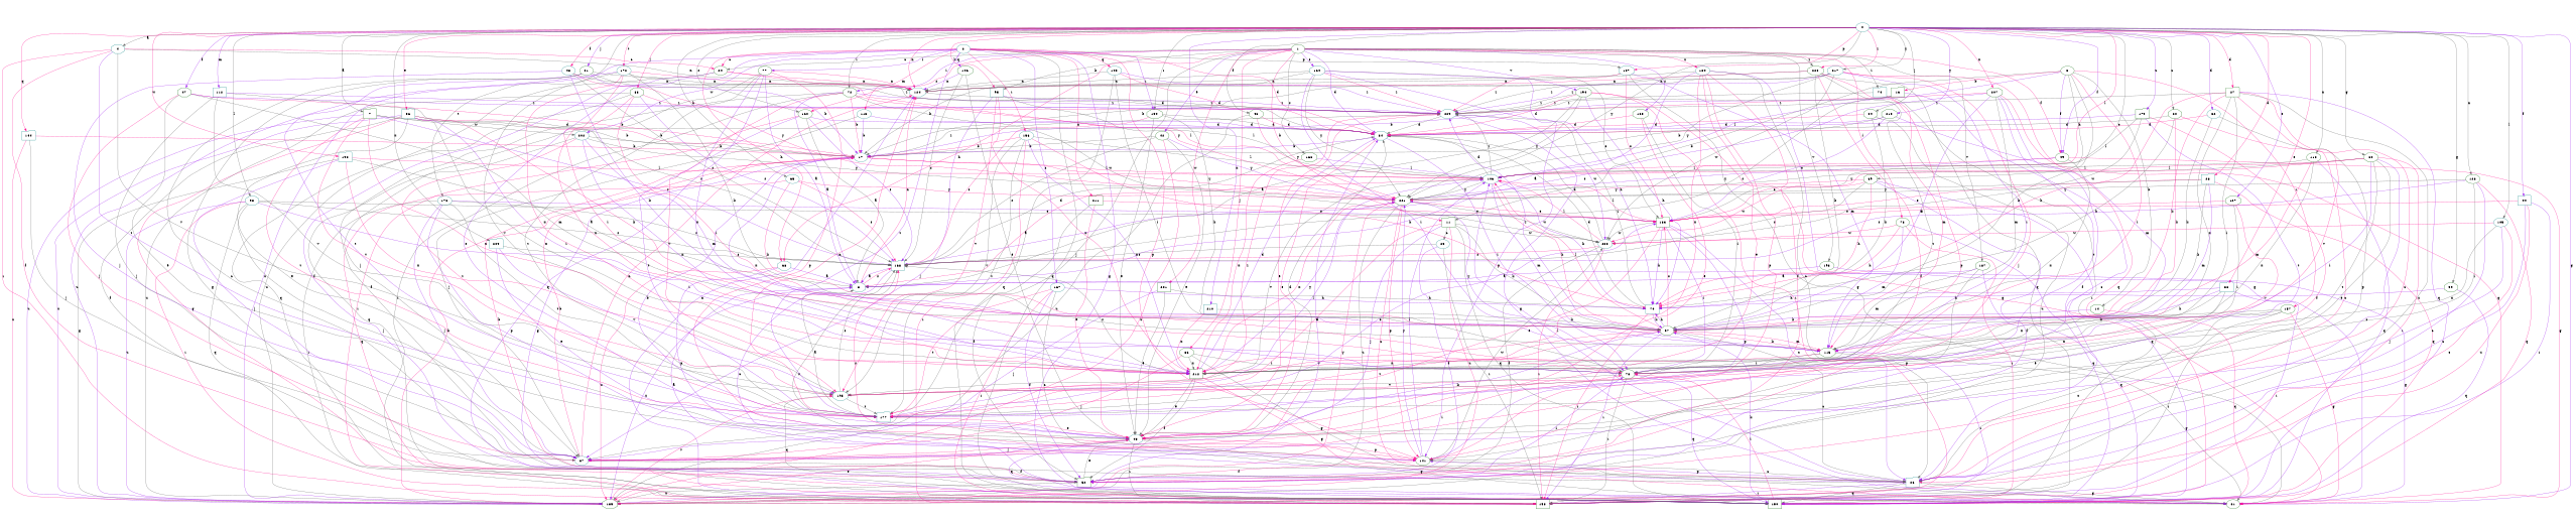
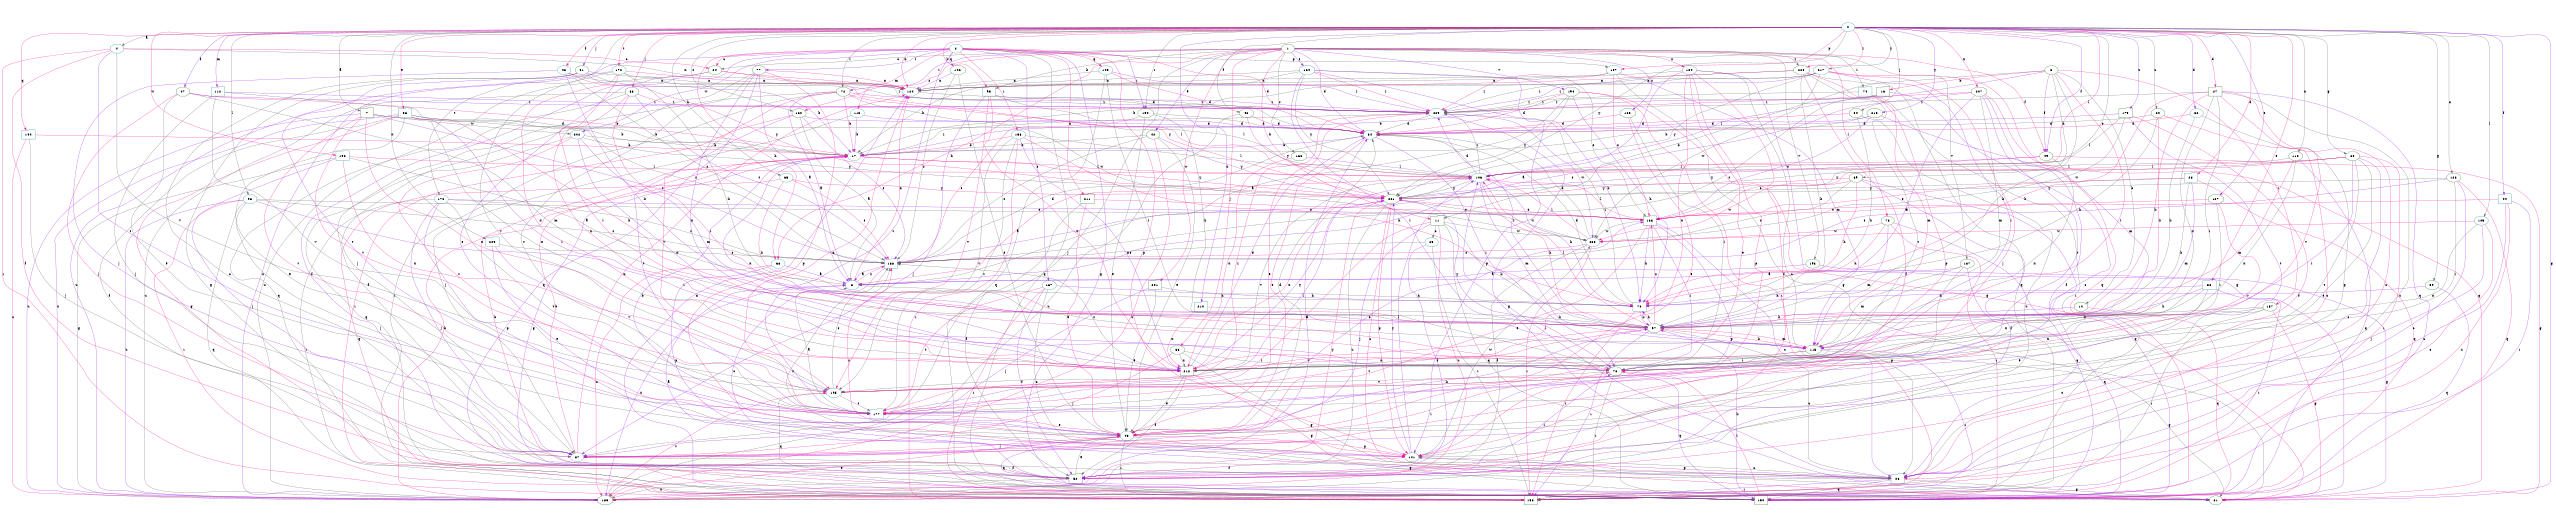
  strict digraph {
    node [color=darkgreen shape=octagon]
    edge [color=gray40]
    0 [color=teal shape=ellipse]
    4 [color=teal]
    7 [shape=folder]
    20
    27 [shape=folder]
    28 [color=teal shape=folder]
    32 [color=teal shape=ellipse]
    36 [color=teal shape=folder]
    38 [color=teal shape=folder]
    44 [color=teal shape=folder]
    46
    47
    48 [color=teal shape=ellipse]
    49 [shape=ellipse]
    59
    60
    61 [shape=ellipse]
    65 [color=teal shape=ellipse]
    72
    81 [shape=ellipse]
    83
    84
    95 [color=teal shape=folder]
    98 [color=teal]
    105 [color=teal shape=ellipse]
    106 [color=teal]
    112 [color=teal shape=folder]
    118 [shape=ellipse]
    123 [shape=ellipse]
    124 [color=teal]
    127
    133 [shape=folder]
    137 [color=teal]
    144 [color=teal shape=folder]
    154
    160 [shape=ellipse]
    172 [color=teal shape=ellipse]
    176 [color=teal shape=ellipse]
    179 [shape=folder]
    198 [color=teal shape=folder]
    207
    209 [color=teal shape=folder]
    210 [color=teal shape=folder]
    213
    217 [color=teal]
    221
    228
    24 [shape=ellipse]
    177 [color=teal shape=folder]
    52 [shape=folder]
    158 [shape=folder]
    195 [color=teal]
    185
    202 [color=teal shape=ellipse]
    17 [color=teal shape=ellipse]
    168 [color=teal shape=folder]
    212 [shape=folder]
    34 [color=teal]
    97
    70 [color=teal shape=folder]
    26 [color=teal shape=folder]
    150 [shape=folder]
    78 [shape=ellipse]
    229 [color=teal]
    115
    141 [shape=ellipse]
    43 [color=teal]
    87 [color=teal shape=ellipse]
    8 [color=teal]
    n70 [color=teal label=233 shape=ellipse]
    1 [shape=ellipse]
    11 [shape=folder]
    42 [shape=ellipse]
    68 [color=teal]
    73 [shape=ellipse]
    74 [color=teal shape=folder]
    86
    164 [color=teal]
    165
    166
    184 [color=teal shape=ellipse]
    187 [shape=ellipse]
    193 [shape=ellipse]
    194
    201 [shape=folder]
    25 [color=teal shape=ellipse]
    2 [color=teal shape=ellipse]
    77 [shape=ellipse]
    113 [color=teal shape=ellipse]
    145 [color=teal shape=ellipse]
    146
    156 [color=teal shape=ellipse]
    167 [color=teal shape=ellipse]
    211 [shape=folder]
    3 [shape=ellipse]
    14
    16 [shape=folder]
    69
    157 [shape=ellipse]
    0 -> 4 [label=a]
    0 -> 7 [label=a]
    0 -> 20 [label=c]
    0 -> 27 [color=deeppink label=d]
    0 -> 28 [color=deeppink label=d]
    0 -> 32 [color=purple label=d]
    0 -> 36 [color=deeppink label=e]
    0 -> 38 [color=deeppink label=e]
    0 -> 44 [color=purple label=f]
    0 -> 46 [label=f]
    0 -> 47 [color=purple label=f]
    0 -> 48 [color=deeppink label=f]
    0 -> 49 [color=purple label=f]
    0 -> 59 [label=g]
    0 -> 60 [label=g]
    0 -> 61 [color=purple label=g]
    0 -> 65 [label=h]
    0 -> 72 [label=i]
    0 -> 81 [color=purple label=j]
    0 -> 83 [color=deeppink label=j]
    0 -> 84 [label=j]
    0 -> 95 [color=deeppink label=k]
    0 -> 98 [label=l]
    0 -> 105 [label=l]
    0 -> 106 [color=deeppink label=l]
    0 -> 112 [color=purple label=m]
    0 -> 118 [label=n]
    0 -> 123 [label=n]
    0 -> 124 [color=deeppink label=n]
    0 -> 127 [color=purple label=o]
    0 -> 133 [label=o]
    0 -> 137 [color=deeppink label=p]
    0 -> 144 [color=deeppink label=q]
    0 -> 154 [label=r]
    0 -> 160 [label=s]
    0 -> 172 [color=deeppink label=t]
    0 -> 176 [label=t]
    0 -> 179 [color=purple label=u]
    0 -> 198 [color=deeppink label=w]
    0 -> 207 [color=deeppink label=x]
    0 -> 209 [label=x]
    0 -> 210 [color=purple label=x]
    0 -> 213 [color=purple label=y]
    0 -> 217 [label=y]
    0 -> 221 [label=y]
    0 -> 228 [color=deeppink label=z]
    4 -> 124 [label=n]
    4 -> 24 [color=deeppink label=c]
    4 -> 177 [color=purple label=t]
    4 -> 52 [color=deeppink label=f]
    4 -> 158 [color=deeppink label=r]
    4 -> 195 [label=v]
    7 -> 177 [color=deeppink label=t]
    7 -> 195 [color=deeppink label=v]
    7 -> 185 [color=purple label=u]
    7 -> 202 [label=w]
    7 -> 17 [label=b]
    7 -> 168 [color=purple label=s]
    7 -> 212 [color=deeppink label=x]
    20 -> 34 [label=d]
    20 -> 97 [color=deeppink label=k]
    20 -> 70 [label=h]
    20 -> 26 [color=deeppink label=c]
    27 -> 195 [color=deeppink label=v]
    27 -> 185 [label=u]
    27 -> 212 [label=x]
    27 -> 97 [color=deeppink label=k]
    27 -> 70 [color=deeppink label=h]
    27 -> 26 [color=deeppink label=c]
    27 -> 150 [color=purple label=q]
    27 -> 78 [label=i]
    27 -> 229 [label=z]
    28 -> 133 [color=deeppink label=o]
    28 -> 221 [label=y]
    28 -> 97 [label=k]
    28 -> 150 [color=deeppink label=q]
    28 -> 115 [color=purple label=m]
    32 -> 34 [color=deeppink label=d]
    32 -> 97 [label=k]
    32 -> 141 [label=p]
    36 -> 61 [color=deeppink label=g]
    36 -> 52 [label=f]
    36 -> 185 [color=purple label=u]
-   36 -> 17 [color=deeppink label=b]
+   36 -> 17 [label=b]
    36 -> 212 [label=x]
    36 -> 34 [label=d]
    36 -> 97 [color=deeppink label=k]
    36 -> 78 [color=purple label=i]
    36 -> 43 [label=e]
    38 -> 158 [color=purple label=r]
    38 -> 212 [label=x]
    38 -> 97 [color=purple label=k]
    38 -> 70 [color=purple label=h]
    38 -> 43 [label=e]
    44 -> 133 [color=deeppink label=o]
    44 -> 158 [color=purple label=r]
    44 -> 185 [color=deeppink label=u]
    44 -> 26 [color=purple label=c]
    46 -> 221 [color=deeppink label=y]
    46 -> 185 [label=u]
    46 -> 34 [color=deeppink label=d]
    47 -> 17 [color=deeppink label=b]
    47 -> 229 [color=purple label=z]
    47 -> 115 [label=m]
    47 -> 43 [label=e]
    47 -> 87 [color=deeppink label=j]
    48 -> 124 [label=n]
    48 -> 221 [color=deeppink label=y]
    48 -> 168 [label=s]
    48 -> 97 [color=purple label=k]
    48 -> 87 [color=purple label=j]
    49 -> 61 [color=deeppink label=g]
    49 -> 106 [color=deeppink label=l]
    49 -> 221 [color=purple label=y]
    49 -> 212 [label=x]
    59 -> 70 [color=purple label=h]
    59 -> 150 [color=purple label=q]
    60 -> 106 [color=deeppink label=l]
    60 -> 133 [color=deeppink label=o]
    60 -> 221 [label=y]
    60 -> 177 [label=t]
    60 -> 158 [color=deeppink label=r]
    60 -> 26 [color=purple label=c]
    60 -> 78 [color=purple label=i]
    60 -> 43 [label=e]
    65 -> 221 [color=deeppink label=y]
    65 -> 168 [color=deeppink label=s]
    65 -> 97 [color=deeppink label=k]
    65 -> 150 [color=deeppink label=q]
    72 -> 106 [color=deeppink label=l]
    72 -> 52 [label=f]
    72 -> 158 [label=r]
    72 -> 195 [color=deeppink label=v]
    72 -> 17 [color=deeppink label=b]
    72 -> 229 [color=purple label=z]
    72 -> 8 [color=purple label=a]
    72 -> n70 [label=w]
    81 -> 61 [label=g]
    81 -> 124 [label=n]
    81 -> 177 [color=purple label=t]
    81 -> 17 [color=purple label=b]
    81 -> 26 [label=c]
    81 -> 229 [label=z]
    83 -> 185 [label=u]
    83 -> 168 [color=purple label=s]
    83 -> 212 [color=deeppink label=x]
    83 -> 150 [label=q]
    83 -> 78 [color=deeppink label=i]
    83 -> 229 [color=deeppink label=z]
    84 -> 185 [label=u]
    84 -> 34 [color=deeppink label=d]
    84 -> 97 [label=k]
    95 -> 106 [label=l]
    95 -> 195 [color=deeppink label=v]
    95 -> 212 [color=deeppink label=x]
    95 -> 229 [color=purple label=z]
    95 -> 87 [color=purple label=j]
    98 -> 133 [label=o]
    98 -> 158 [color=deeppink label=r]
    98 -> 185 [color=purple label=u]
    98 -> 168 [label=s]
    98 -> 150 [label=q]
    98 -> 78 [color=purple label=i]
    98 -> 87 [label=j]
    105 -> 212 [label=x]
    105 -> 26 [color=deeppink label=c]
    105 -> 87 [color=purple label=j]
    105 -> n70 [color=deeppink label=w]
    106 -> 221 [label=y]
    106 -> 195 [label=v]
    106 -> 34 [label=d]
    106 -> 97 [color=deeppink label=k]
    106 -> 70 [color=purple label=h]
    106 -> 229 [label=z]
    106 -> 115 [color=purple label=m]
    106 -> 8 [color=deeppink label=a]
    112 -> 195 [label=v]
    112 -> 168 [label=s]
    112 -> 229 [color=purple label=z]
    112 -> 87 [label=j]
    118 -> 106 [label=l]
    118 -> 212 [label=x]
    118 -> 150 [color=purple label=q]
    118 -> 115 [color=deeppink label=m]
    123 -> 221 [label=y]
    123 -> 168 [color=purple label=s]
    123 -> 26 [color=purple label=c]
    123 -> 150 [color=deeppink label=q]
    123 -> 78 [label=i]
    124 -> 229 [label=z]
    127 -> 133 [color=deeppink label=o]
    127 -> 195 [color=deeppink label=v]
    127 -> 78 [label=i]
    133 -> 106 [color=deeppink label=l]
    133 -> 70 [color=purple label=h]
    133 -> 26 [color=purple label=c]
    133 -> 78 [color=purple label=i]
    133 -> 141 [color=purple label=p]
    133 -> 43 [color=deeppink label=e]
    133 -> n70 [label=w]
    137 -> 61 [label=g]
    137 -> 124 [label=n]
    137 -> 133 [color=deeppink label=o]
    137 -> 229 [color=deeppink label=z]
    137 -> 115 [color=purple label=m]
    144 -> 185 [color=deeppink label=u]
    144 -> 17 [color=deeppink label=b]
    144 -> 87 [label=j]
    154 -> 168 [color=deeppink label=s]
    154 -> 34 [label=d]
    154 -> 97 [label=k]
    154 -> 43 [label=e]
    160 -> 177 [color=purple label=t]
    160 -> 158 [color=deeppink label=r]
    160 -> 168 [color=purple label=s]
    160 -> 34 [color=purple label=d]
    160 -> 8 [label=a]
    172 -> 124 [color=deeppink label=n]
    172 -> 195 [label=v]
    172 -> 185 [color=purple label=u]
    172 -> 212 [color=deeppink label=x]
    172 -> 34 [label=d]
    172 -> 97 [label=k]
    172 -> 78 [color=deeppink label=i]
    176 -> 133 [color=purple label=o]
    176 -> 177 [label=t]
    176 -> 158 [label=r]
    176 -> 168 [label=s]
    176 -> 141 [color=purple label=p]
    176 -> 87 [color=purple label=j]
    179 -> 106 [label=l]
    179 -> 177 [color=purple label=t]
    179 -> 52 [color=deeppink label=f]
    179 -> 34 [color=purple label=d]
    179 -> n70 [label=w]
    198 -> 106 [color=deeppink label=l]
    198 -> 185 [label=g]
    198 -> 212 [color=deeppink label=x]
    198 -> 87 [color=purple label=j]
    198 -> 8 [label=a]
    207 -> 61 [color=deeppink label=g]
    207 -> 177 [color=purple label=t]
    207 -> 52 [color=purple label=f]
    207 -> 168 [color=purple label=s]
    207 -> 97 [color=purple label=k]
    207 -> 229 [color=deeppink label=z]
    207 -> 115 [label=m]
    209 -> 195 [color=purple label=v]
    209 -> 168 [label=s]
    209 -> 43 [color=purple label=e]
    210 -> 212 [color=deeppink label=x]
    210 -> 97 [label=k]
    213 -> 133 [color=purple label=o]
    213 -> 17 [label=b]
    213 -> 34 [color=purple label=d]
    213 -> 115 [color=purple label=m]
    217 -> 124 [label=n]
    217 -> 221 [label=y]
    217 -> 17 [label=b]
    217 -> 150 [color=deeppink label=q]
    217 -> 78 [color=purple label=i]
    217 -> 229 [color=purple label=z]
    217 -> 87 [color=deeppink label=j]
    217 -> n70 [label=w]
    221 -> 133 [color=deeppink label=o]
    221 -> 185 [label=u]
    221 -> 212 [color=deeppink label=x]
    221 -> 26 [color=deeppink label=c]
    221 -> 141 [color=deeppink label=p]
    221 -> n70 [label=w]
    228 -> 124 [color=deeppink label=n]
    228 -> 177 [label=t]
    228 -> 52 [color=deeppink label=f]
    228 -> 97 [label=k]
    228 -> 150 [label=q]
    228 -> 229 [label=z]
    228 -> 141 [color=deeppink label=p]
    24 -> 124 [color=deeppink label=n]
    24 -> 221 [color=deeppink label=y]
    24 -> 52 [color=purple label=f]
    24 -> 185 [label=u]
    177 -> 106 [color=purple label=l]
    177 -> 124 [color=deeppink label=n]
    177 -> 133 [color=purple label=o]
    177 -> 229 [color=deeppink label=z]
    177 -> 43 [color=deeppink label=e]
    177 -> 8 [label=a]
    52 -> 185 [label=u]
    52 -> 17 [color=deeppink label=b]
    52 -> 78 [color=purple label=i]
    52 -> 43 [label=e]
    52 -> 8 [color=purple label=a]
    158 -> 124 [color=purple label=n]
    195 -> 177 [label=t]
    195 -> 168 [label=s]
    195 -> 150 [label=q]
    185 -> 221 [color=deeppink label=y]
    185 -> 195 [color=deeppink label=v]
    185 -> 17 [color=deeppink label=b]
    185 -> 34 [color=purple label=d]
    185 -> 43 [color=deeppink label=e]
    202 -> 221 [label=y]
    202 -> 177 [color=deeppink label=t]
    202 -> 17 [label=b]
    202 -> 212 [color=purple label=x]
    202 -> 150 [label=q]
    202 -> 115 [color=purple label=m]
    17 -> 61 [color=purple label=g]
    17 -> 106 [color=deeppink label=l]
    17 -> 221 [color=deeppink label=y]
    17 -> 212 [color=purple label=x]
    17 -> 229 [label=z]
    168 -> 34 [label=d]
    168 -> 26 [color=purple label=c]
    168 -> 8 [color=purple label=a]
    212 -> 61 [color=deeppink label=g]
    212 -> 221 [color=purple label=y]
    212 -> 52 [label=f]
    212 -> 168 [label=s]
    212 -> 34 [color=purple label=d]
    212 -> 43 [label=e]
    34 -> 17 [color=purple label=b]
    34 -> 78 [color=purple label=i]
    34 -> 43 [color=deeppink label=e]
    97 -> 106 [color=deeppink label=l]
    97 -> 133 [color=deeppink label=o]
    97 -> 177 [color=deeppink label=t]
    97 -> 158 [color=purple label=r]
    97 -> 195 [color=deeppink label=v]
    97 -> 70 [color=purple label=h]
    97 -> 26 [label=c]
    97 -> 229 [color=purple label=z]
    97 -> 115 [color=deeppink label=m]
    70 -> 158 [color=deeppink label=r]
    70 -> 34 [label=d]
    70 -> 97 [color=purple label=k]
    70 -> 229 [label=z]
    26 -> 61 [label=g]
    26 -> 106 [color=purple label=l]
    26 -> 158 [color=purple label=r]
    26 -> 168 [label=s]
    26 -> 150 [label=q]
    26 -> 141 [color=purple label=p]
    150 -> 97 [color=purple label=k]
    150 -> 78 [color=deeppink label=i]
    78 -> 158 [label=r]
    78 -> 195 [label=v]
    78 -> 150 [color=purple label=q]
    229 -> 61 [color=purple label=g]
    229 -> 34 [label=d]
    229 -> 43 [color=deeppink label=e]
    229 -> n70 [color=purple label=w]
    115 -> 61 [label=g]
    115 -> 221 [color=purple label=y]
    115 -> 158 [color=purple label=r]
    115 -> 212 [color=deeppink label=x]
    115 -> 97 [color=deeppink label=k]
    115 -> 78 [label=i]
    141 -> 106 [color=purple label=l]
    141 -> 221 [color=purple label=y]
    141 -> 52 [color=deeppink label=f]
    141 -> 168 [color=deeppink label=s]
    141 -> 26 [label=c]
    141 -> n70 [label=w]
    43 -> 61 [label=g]
    43 -> 158 [label=r]
    43 -> 17 [color=purple label=b]
    43 -> 34 [label=d]
    43 -> 97 [color=purple label=k]
    43 -> 150 [color=purple label=q]
    43 -> 141 [color=deeppink label=p]
    43 -> 87 [color=deeppink label=j]
    87 -> 124 [color=deeppink label=n]
    87 -> 52 [label=f]
    87 -> 17 [color=deeppink label=b]
    87 -> 78 [color=deeppink label=i]
    8 -> 124 [color=deeppink label=n]
    8 -> 185 [color=purple label=u]
    8 -> 168 [color=deeppink label=s]
+   8 -> 70 [label=h]
    n70 -> 106 [color=deeppink label=l]
    n70 -> 52 [label=f]
    n70 -> 158 [color=deeppink label=r]
    n70 -> 168 [color=deeppink label=s]
    n70 -> 34 [label=d]
    1 -> 49 [color=deeppink label=f]
    1 -> 72 [color=purple label=i]
    1 -> 95 [label=k]
    1 -> 160 [color=deeppink label=s]
    1 -> 228 [label=z]
    1 -> 24 [label=c]
    1 -> 34 [color=purple label=d]
    1 -> 87 [label=j]
    1 -> 11 [color=deeppink label=b]
    1 -> 42 [color=purple label=e]
    1 -> 68 [color=deeppink label=h]
    1 -> 73 [color=deeppink label=i]
    1 -> 74 [label=i]
    1 -> 86 [color=deeppink label=j]
    1 -> 164 [color=purple label=s]
    1 -> 165 [color=purple label=s]
    1 -> 166 [label=s]
    1 -> 184 [color=deeppink label=u]
    1 -> 187 [label=v]
    1 -> 193 [label=v]
    1 -> 194 [color=purple label=v]
    1 -> 201 [color=deeppink label=w]
    11 -> 177 [color=deeppink label=t]
    11 -> 185 [color=deeppink label=u]
    11 -> 97 [label=k]
    11 -> 150 [label=q]
    11 -> 87 [color=purple label=j]
    11 -> n70 [label=w]
    11 -> 25 [label=c]
    42 -> 221 [color=purple label=y]
    42 -> 185 [color=deeppink label=u]
    42 -> 17 [label=b]
    42 -> 168 [label=s]
    42 -> 43 [label=e]
    68 -> 185 [color=deeppink label=u]
    68 -> 141 [color=purple label=p]
    68 -> 8 [color=purple label=a]
    73 -> 158 [color=deeppink label=r]
    73 -> 70 [color=deeppink label=h]
    73 -> 150 [color=purple label=q]
    73 -> 115 [color=purple label=m]
    73 -> n70 [color=deeppink label=w]
    74 -> 158 [label=r]
    74 -> 229 [label=z]
    74 -> 115 [color=deeppink label=m]
    86 -> 61 [label=g]
    86 -> 212 [label=x]
    86 -> 78 [label=i]
    86 -> 87 [color=deeppink label=j]
    164 -> 124 [label=n]
    164 -> 133 [label=o]
    164 -> 221 [label=y]
    164 -> 17 [label=b]
    164 -> 70 [color=purple label=h]
    164 -> 78 [color=purple label=i]
    164 -> 229 [color=deeppink label=z]
    164 -> 141 [color=purple label=p]
    165 -> 34 [color=deeppink label=d]
    165 -> 78 [label=i]
    165 -> 43 [color=deeppink label=e]
    166 -> 106 [color=purple label=l]
    166 -> 212 [color=deeppink label=x]
    184 -> 61 [color=purple label=g]
    184 -> 124 [label=n]
    184 -> 52 [color=deeppink label=f]
    184 -> 212 [color=deeppink label=x]
    184 -> 26 [label=c]
    184 -> 141 [color=deeppink label=p]
    184 -> 43 [color=deeppink label=e]
    184 -> 8 [color=purple label=a]
    187 -> 150 [color=purple label=q]
    187 -> 115 [label=m]
    187 -> 141 [label=p]
    187 -> 8 [color=purple label=a]
    193 -> 61 [color=purple label=g]
    193 -> 8 [color=purple label=a]
    194 -> 61 [color=deeppink label=g]
    194 -> 221 [label=y]
    194 -> 158 [color=deeppink label=r]
    194 -> 34 [color=deeppink label=d]
    194 -> 70 [color=purple label=h]
    194 -> 229 [label=z]
    194 -> 8 [label=a]
    201 -> 70 [label=h]
    201 -> 43 [label=e]
    201 -> 87 [color=purple label=j]
    25 -> 52 [color=purple label=f]
    25 -> 158 [label=r]
    25 -> 168 [label=s]
    2 -> 61 [color=purple label=g]
    2 -> 137 [label=p]
    2 -> 154 [color=purple label=r]
    2 -> 24 [color=deeppink label=c]
    2 -> 177 [color=purple label=t]
    2 -> 185 [color=purple label=u]
    2 -> 202 [color=purple label=w]
    2 -> 34 [color=deeppink label=d]
    2 -> 150 [label=q]
    2 -> 141 [color=deeppink label=p]
    2 -> 43 [color=purple label=e]
    2 -> 68 [color=deeppink label=h]
    2 -> 77 [color=purple label=i]
    2 -> 113 [color=deeppink label=m]
    2 -> 145 [color=deeppink label=q]
    2 -> 146 [color=purple label=q]
    2 -> 156 [color=deeppink label=r]
    2 -> 167 [color=purple label=s]
    2 -> 211 [color=deeppink label=x]
    77 -> 124 [color=deeppink label=n]
    77 -> 177 [label=t]
    77 -> 212 [color=purple label=x]
    77 -> 150 [color=purple label=q]
    77 -> 141 [color=deeppink label=p]
    77 -> 87 [label=j]
    77 -> 8 [color=purple label=a]
    113 -> 17 [color=purple label=b]
    113 -> 34 [color=purple label=d]
    113 -> 87 [label=j]
    145 -> 124 [label=n]
    145 -> 34 [color=deeppink label=d]
    145 -> 150 [label=q]
    145 -> 78 [label=i]
    145 -> 229 [color=purple label=z]
    146 -> 124 [color=purple label=n]
    146 -> 168 [label=s]
    146 -> 43 [label=e]
    156 -> 106 [label=l]
    156 -> 177 [label=t]
    156 -> 158 [color=deeppink label=r]
    156 -> 195 [label=v]
    156 -> 17 [color=deeppink label=b]
    156 -> 212 [color=purple label=x]
    156 -> 70 [color=deeppink label=h]
    167 -> 177 [color=deeppink label=t]
    167 -> 52 [color=purple label=f]
    167 -> 158 [color=deeppink label=r]
    167 -> 70 [color=purple label=h]
    167 -> 26 [label=c]
    211 -> 133 [color=deeppink label=o]
    211 -> 52 [label=f]
    211 -> 43 [color=deeppink label=e]
    3 -> 49 [color=purple label=f]
    3 -> 106 [color=purple label=l]
    3 -> 97 [label=k]
    3 -> 78 [color=deeppink label=i]
    3 -> 11 [label=b]
    3 -> 14 [label=b]
    3 -> 16 [color=deeppink label=b]
    3 -> 69 [label=h]
    3 -> 157 [color=deeppink label=r]
    14 -> 97 [color=purple label=k]
    14 -> 150 [color=deeppink label=q]
    16 -> 17 [color=purple label=b]
    16 -> 168 [label=s]
    16 -> 26 [color=purple label=c]
    16 -> 229 [label=z]
    69 -> 221 [color=deeppink label=y]
    69 -> 52 [color=purple label=f]
    69 -> 168 [label=s]
    69 -> 70 [color=deeppink label=h]
    69 -> 150 [color=purple label=q]
    69 -> n70 [color=deeppink label=w]
    157 -> 61 [color=deeppink label=g]
    157 -> 158 [label=r]
    157 -> 212 [label=x]
    157 -> 97 [label=k]
    157 -> 26 [label=c]
  }
